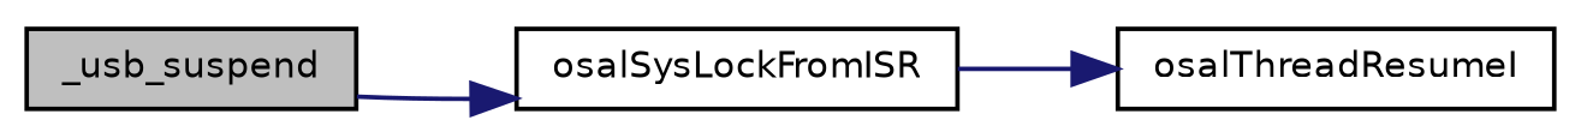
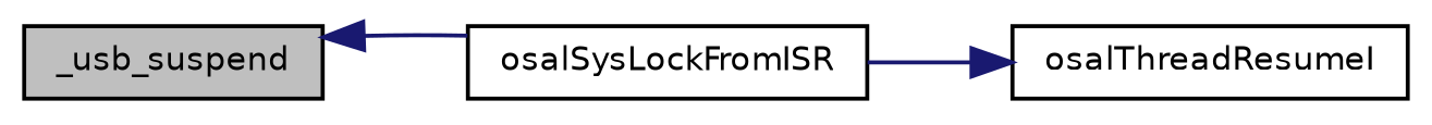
  digraph {
    rankdir=LR
    node [color=black fontname=Helvetica fontsize=8 shape=record]
    edge [color=midnightblue fontname=Helvetica fontsize=8 labelfontname=Helvetica labelfontsize=8 style=solid]
    n1 [fillcolor=grey75 fontcolor=black height=0.2 label=_usb_suspend style=filled width=0.4]
    n2 [height=0.2 label=osalSysLockFromISR width=0.4]
    n3 [height=0.2 label=osalThreadResumeI width=0.4]
-   n1 -> n2
+   n2 -> n1
    n2 -> n3
  }
